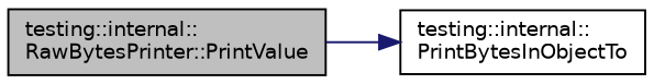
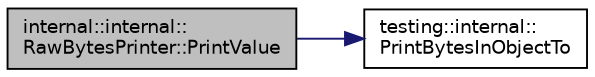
  digraph {
    rankdir=LR
    node [color=black fontname=Helvetica fontsize=10 shape=record]
-   n1 [fillcolor=grey75 fontcolor=black height=0.2 label="testing::internal::\lRawBytesPrinter::PrintValue" style=filled width=0.4]
+   n1 [fillcolor=grey75 fontcolor=black height=0.2 label="internal::internal::\lRawBytesPrinter::PrintValue" style=filled width=0.4]
    n2 [height=0.2 label="testing::internal::\lPrintBytesInObjectTo" width=0.4]
    n1 -> n2 [color=midnightblue fontname=Helvetica fontsize=10 labelfontname=Helvetica labelfontsize=10 style=solid]
  }
